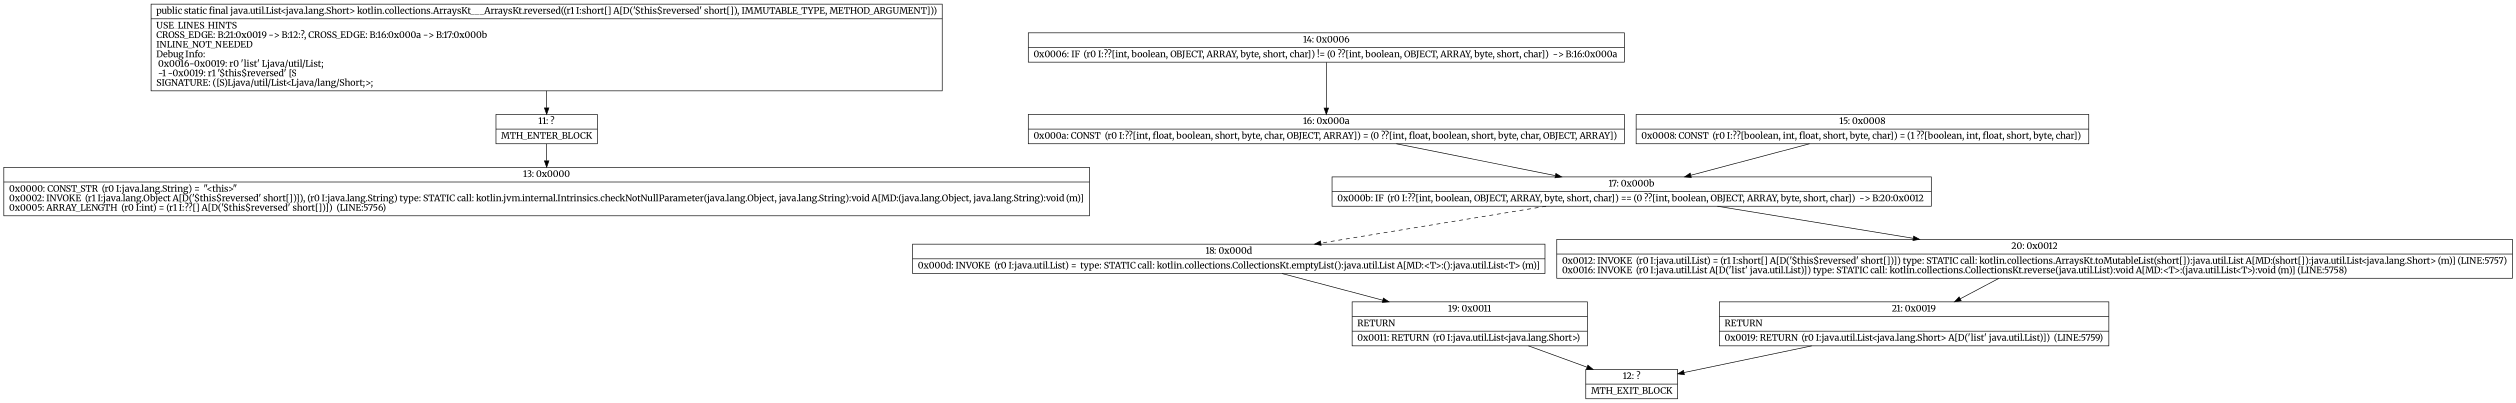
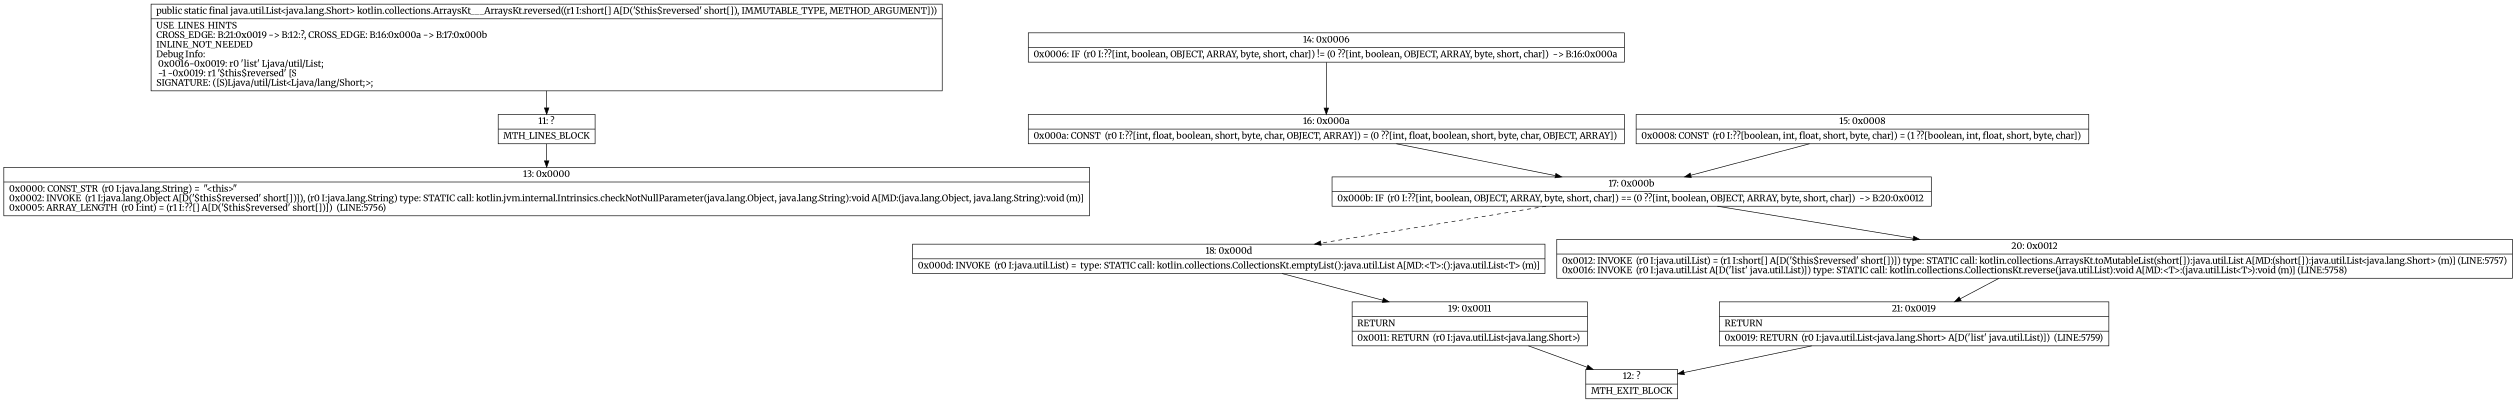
  digraph {
    fontname=Merriweather
    node [fontname=Merriweather shape=record]
    edge [fontname=Merriweather]
-   n1 [label="{11\:\ ?|MTH_ENTER_BLOCK\l}"]
+   n1 [label="{11\:\ ?|MTH_LINES_BLOCK\l}"]
    n2 [label="{13\:\ 0x0000|0x0000: CONST_STR  (r0 I:java.lang.String) =  \"\<this\>\" \l0x0002: INVOKE  (r1 I:java.lang.Object A[D('$this$reversed' short[])]), (r0 I:java.lang.String) type: STATIC call: kotlin.jvm.internal.Intrinsics.checkNotNullParameter(java.lang.Object, java.lang.String):void A[MD:(java.lang.Object, java.lang.String):void (m)]\l0x0005: ARRAY_LENGTH  (r0 I:int) = (r1 I:??[] A[D('$this$reversed' short[])])  (LINE:5756)\l}"]
    n3 [label="{14\:\ 0x0006|0x0006: IF  (r0 I:??[int, boolean, OBJECT, ARRAY, byte, short, char]) != (0 ??[int, boolean, OBJECT, ARRAY, byte, short, char])  \-\> B:16:0x000a \l}"]
    n4 [label="{16\:\ 0x000a|0x000a: CONST  (r0 I:??[int, float, boolean, short, byte, char, OBJECT, ARRAY]) = (0 ??[int, float, boolean, short, byte, char, OBJECT, ARRAY]) \l}"]
    n5 [label="{15\:\ 0x0008|0x0008: CONST  (r0 I:??[boolean, int, float, short, byte, char]) = (1 ??[boolean, int, float, short, byte, char]) \l}"]
    n6 [label="{17\:\ 0x000b|0x000b: IF  (r0 I:??[int, boolean, OBJECT, ARRAY, byte, short, char]) == (0 ??[int, boolean, OBJECT, ARRAY, byte, short, char])  \-\> B:20:0x0012 \l}"]
    n7 [label="{18\:\ 0x000d|0x000d: INVOKE  (r0 I:java.util.List) =  type: STATIC call: kotlin.collections.CollectionsKt.emptyList():java.util.List A[MD:\<T\>:():java.util.List\<T\> (m)]\l}"]
    n8 [label="{20\:\ 0x0012|0x0012: INVOKE  (r0 I:java.util.List) = (r1 I:short[] A[D('$this$reversed' short[])]) type: STATIC call: kotlin.collections.ArraysKt.toMutableList(short[]):java.util.List A[MD:(short[]):java.util.List\<java.lang.Short\> (m)] (LINE:5757)\l0x0016: INVOKE  (r0 I:java.util.List A[D('list' java.util.List)]) type: STATIC call: kotlin.collections.CollectionsKt.reverse(java.util.List):void A[MD:\<T\>:(java.util.List\<T\>):void (m)] (LINE:5758)\l}"]
    n9 [label="{19\:\ 0x0011|RETURN\l|0x0011: RETURN  (r0 I:java.util.List\<java.lang.Short\>) \l}"]
    n10 [label="{21\:\ 0x0019|RETURN\l|0x0019: RETURN  (r0 I:java.util.List\<java.lang.Short\> A[D('list' java.util.List)])  (LINE:5759)\l}"]
    n11 [label="{12\:\ ?|MTH_EXIT_BLOCK\l}"]
    n12 [label="{public static final java.util.List\<java.lang.Short\> kotlin.collections.ArraysKt___ArraysKt.reversed((r1 I:short[] A[D('$this$reversed' short[]), IMMUTABLE_TYPE, METHOD_ARGUMENT]))  | USE_LINES_HINTS\lCROSS_EDGE: B:21:0x0019 \-\> B:12:?, CROSS_EDGE: B:16:0x000a \-\> B:17:0x000b\lINLINE_NOT_NEEDED\lDebug Info:\l  0x0016\-0x0019: r0 'list' Ljava\/util\/List;\l  \-1 \-0x0019: r1 '$this$reversed' [S\lSIGNATURE: ([S)Ljava\/util\/List\<Ljava\/lang\/Short;\>;\l}"]
    n1 -> n2
    n3 -> n4
    n4 -> n6
    n5 -> n6
    n6 -> n7 [style=dashed]
    n6 -> n8
    n7 -> n9
    n8 -> n10
    n9 -> n11
    n10 -> n11
    n12 -> n1
  }
